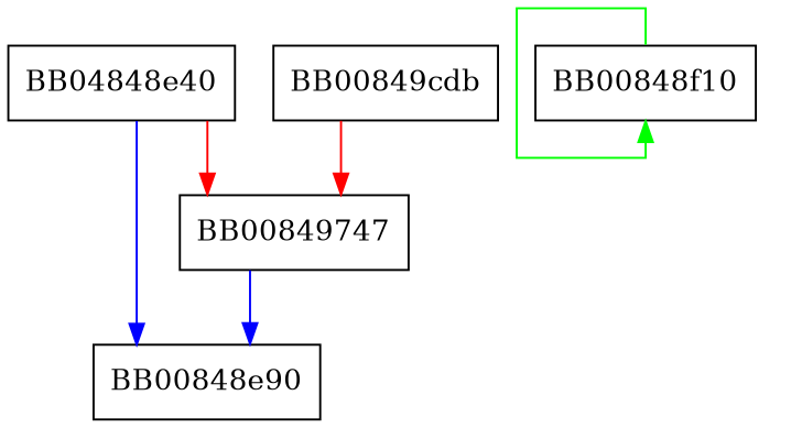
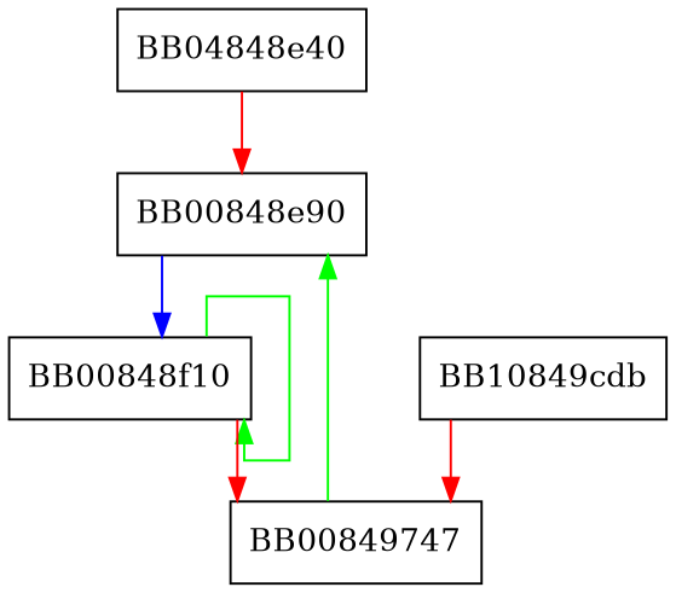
  digraph {
    splines=ortho
    node [shape=box]
    edge [color=blue]
    n1 [label=BB04848e40]
    BB00848e90
    BB00848f10
    BB00849747
-   BB00849cdb
-   n1 -> BB00848e90
+   BB00849cdb [label=BB10849cdb]
+   n1 -> BB00848e90 [color=red]
+   BB00848e90 -> BB00848f10
    BB00848f10 -> BB00848f10 [color=green]
-   n1 -> BB00849747 [color=red]
-   BB00849747 -> BB00848e90
+   BB00848f10 -> BB00849747 [color=red]
+   BB00849747 -> BB00848e90 [color=green]
    BB00849cdb -> BB00849747 [color=red]
  }
